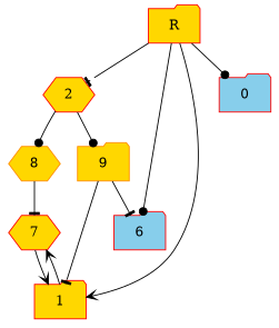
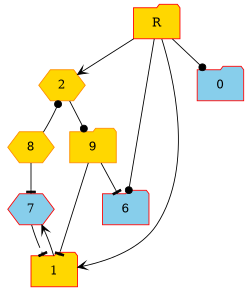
  digraph {
    node [color=red fillcolor=gold shape=folder style=filled]
    edge [arrowhead=vee]
-   7 [shape=hexagon]
+   7 [fillcolor=skyblue shape=hexagon]
    1
-   2 [shape=hexagon]
+   2 [color=darkorange shape=hexagon]
    n4 [color=darkorange label=9]
    6 [fillcolor=skyblue]
    n6 [fillcolor=skyblue label=0]
    8 [color=darkorange shape=hexagon]
    R
-   7 -> 1
+   7 -> 1 [arrowhead=tee]
    1 -> 7
    2 -> n4 [arrowhead=dot]
    n4 -> 1 [arrowhead=tee]
    n4 -> 6 [arrowhead=tee]
    8 -> 7 [arrowhead=tee]
-   2 -> 8 [arrowhead=dot]
+   8 -> 2 [arrowhead=dot]
    R -> 1
-   R -> 2 [arrowhead=tee]
+   R -> 2
    R -> 6 [arrowhead=dot]
    R -> n6 [arrowhead=dot]
  }
